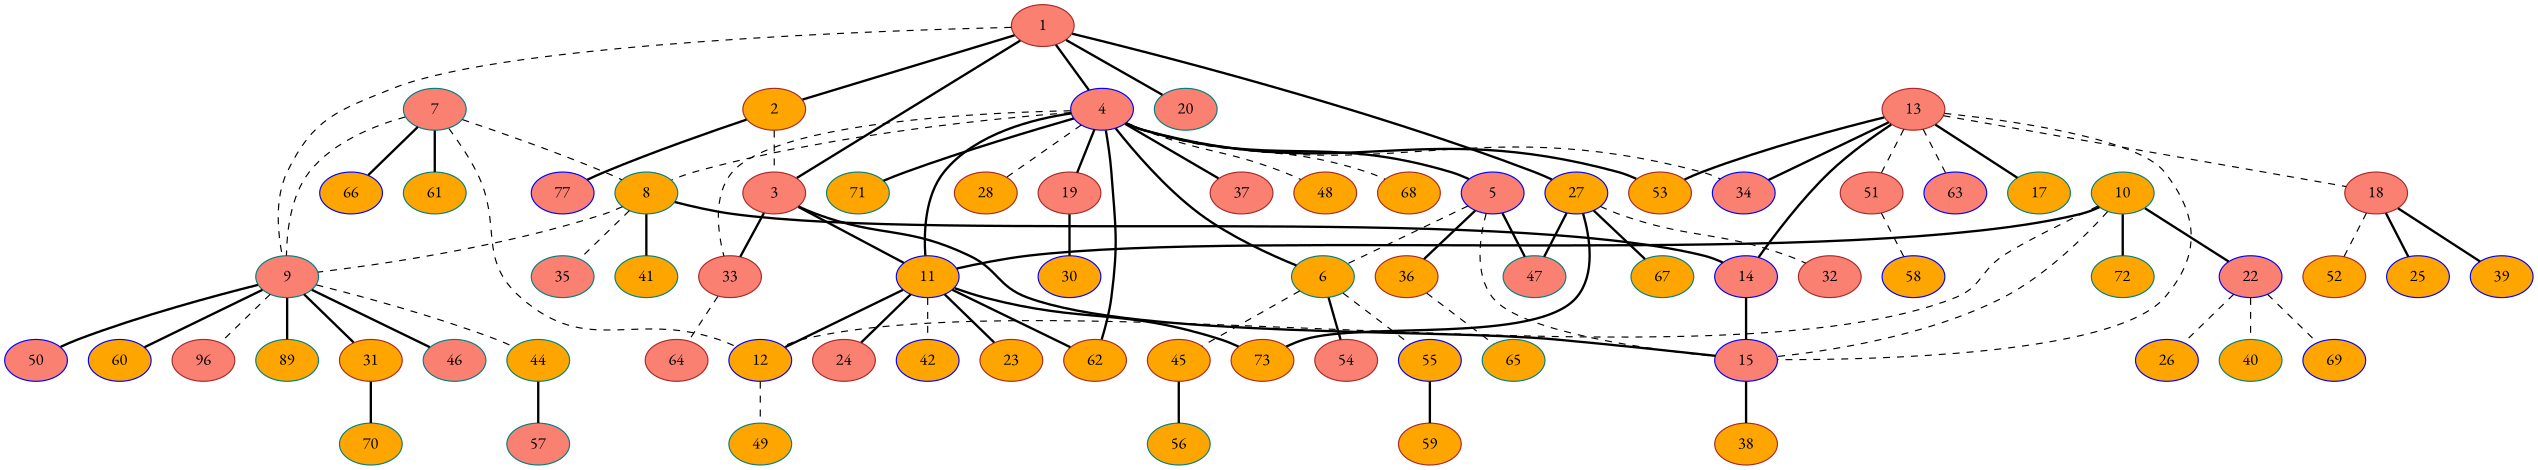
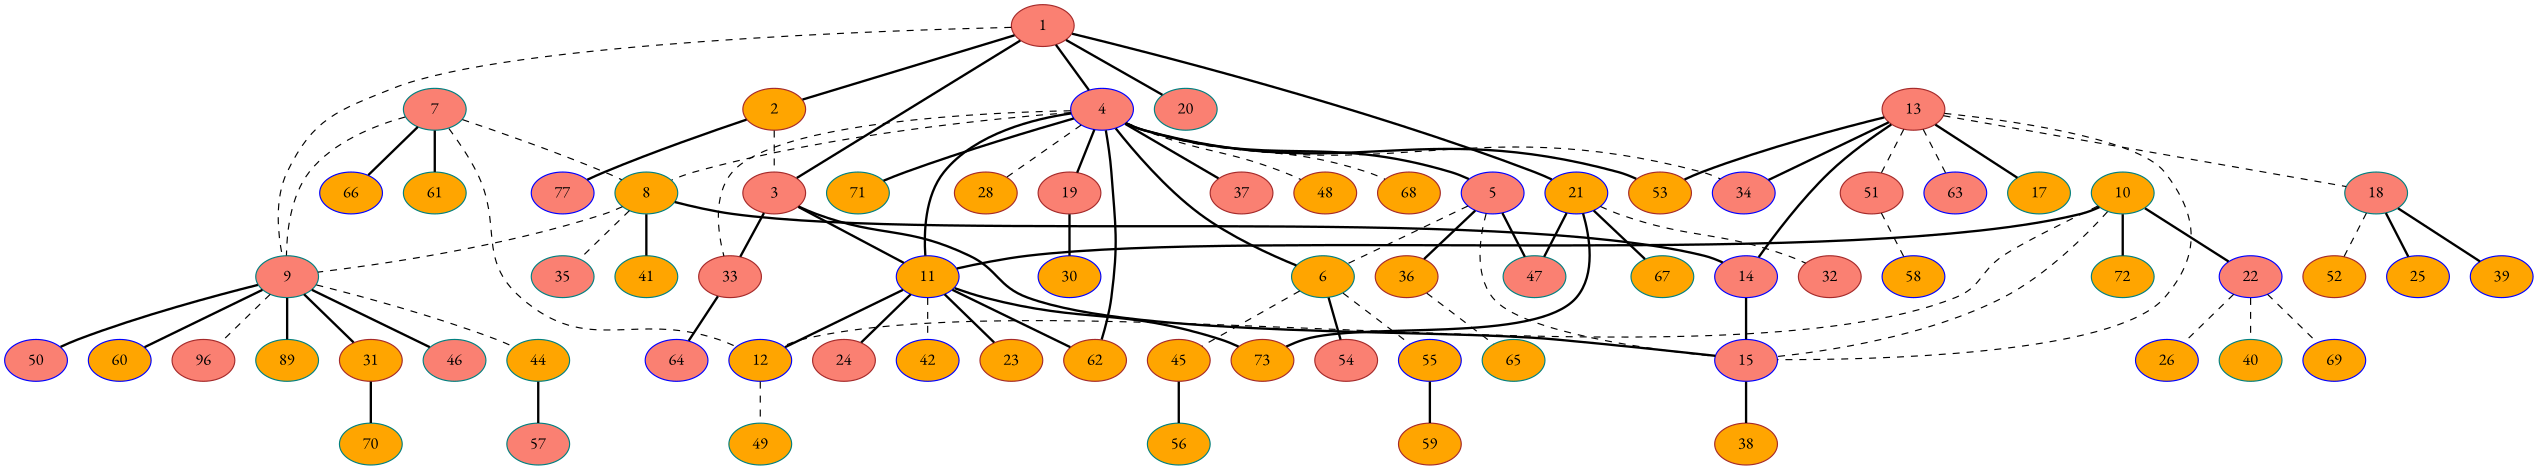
  graph {
    fontname="EB Garamond"
    node [color=brown fillcolor=orange fontname="EB Garamond" style=filled]
    edge [fontname="EB Garamond" style=bold]
    1 [fillcolor=salmon]
    2
    3 [fillcolor=salmon]
    4 [color=blue fillcolor=salmon]
    9 [color=teal fillcolor=salmon]
    20 [color=teal fillcolor=salmon]
-   21 [color=blue label=27]
+   21 [color=blue]
    n8 [color=blue fillcolor=salmon label=77]
    11 [color=blue]
    15 [color=blue fillcolor=salmon]
    33 [fillcolor=salmon]
    5 [color=blue fillcolor=salmon]
    6 [color=teal]
    8 [color=teal]
    19 [fillcolor=salmon]
    28
    34 [color=blue fillcolor=salmon]
    37 [fillcolor=salmon]
    48
    53
    62
    68
    71 [color=teal]
    n24 [fillcolor=salmon label=96]
    n25 [color=teal label=89]
    31
    44 [color=teal]
    46 [color=teal fillcolor=salmon]
    50 [color=blue fillcolor=salmon]
    60 [color=blue]
    47 [color=teal fillcolor=salmon]
    n32 [label=73]
    32 [fillcolor=salmon]
    67 [color=teal]
    12 [color=blue]
    23
    24 [fillcolor=salmon]
    42 [color=blue]
    38
-   64 [fillcolor=salmon]
+   64 [color=blue fillcolor=salmon]
    36
    45
    54 [fillcolor=salmon]
    55 [color=blue]
    14 [color=blue fillcolor=salmon]
    35 [color=teal fillcolor=salmon]
    41 [color=teal]
    30 [color=blue]
    65 [color=teal]
    56 [color=teal]
    59
    7 [color=teal fillcolor=salmon]
    61 [color=teal]
    66 [color=blue]
    49 [color=teal]
    70 [color=teal]
    57 [color=teal fillcolor=salmon]
    10 [color=teal]
    22 [color=blue fillcolor=salmon]
    72 [color=teal]
    26 [color=blue]
    40 [color=teal]
    69 [color=blue]
    13 [fillcolor=salmon]
    17 [color=teal]
-   18 [fillcolor=salmon]
+   18 [color=teal fillcolor=salmon]
    51 [fillcolor=salmon]
    63 [color=blue fillcolor=salmon]
    25 [color=blue]
    39 [color=blue]
    52
    58 [color=blue]
    1 -- 2
    1 -- 3
    1 -- 4
    1 -- 9 [style=dashed]
    1 -- 20
    1 -- 21
    2 -- 3 [style=dashed]
    2 -- n8
    3 -- 11
    3 -- 15
    3 -- 33
    4 -- 11
    4 -- 33 [style=dashed]
    4 -- 5
    4 -- 6
    4 -- 8 [style=dashed]
    4 -- 19
    4 -- 28 [style=dashed]
    4 -- 34 [style=dashed]
    4 -- 37
    4 -- 48 [style=dashed]
    4 -- 53
    4 -- 62
    4 -- 68 [style=dashed]
    4 -- 71
    9 -- n24 [style=dashed]
    9 -- n25
    9 -- 31
    9 -- 44 [style=dashed]
    9 -- 46
    9 -- 50
    9 -- 60
    21 -- 47
    21 -- n32
    21 -- 32 [style=dashed]
    21 -- 67
    11 -- 62
    11 -- n32
    11 -- 12
    11 -- 23
    11 -- 24
    11 -- 42 [style=dashed]
    15 -- 38
-   33 -- 64 [style=dashed]
+   33 -- 64
    5 -- 15 [style=dashed]
    5 -- 6 [style=dashed]
    5 -- 47
    5 -- 36
    6 -- 45 [style=dashed]
    6 -- 54
    6 -- 55 [style=dashed]
    8 -- 9 [style=dashed]
    8 -- 14
    8 -- 35 [style=dashed]
    8 -- 41
    19 -- 30
    31 -- 70
    44 -- 57
    12 -- 49 [style=dashed]
    36 -- 65 [style=dashed]
    45 -- 56
    55 -- 59
    14 -- 15
    7 -- 9 [style=dashed]
    7 -- 8 [style=dashed]
    7 -- 12 [style=dashed]
    7 -- 61
    7 -- 66
    10 -- 11
    10 -- 15 [style=dashed]
    10 -- 12 [style=dashed]
    10 -- 22
    10 -- 72
    22 -- 26 [style=dashed]
    22 -- 40 [style=dashed]
    22 -- 69 [style=dashed]
    13 -- 15 [style=dashed]
    13 -- 34
    13 -- 53
    13 -- 14
    13 -- 17
    13 -- 18 [style=dashed]
    13 -- 51 [style=dashed]
    13 -- 63 [style=dashed]
    18 -- 25
    18 -- 39
    18 -- 52 [style=dashed]
    51 -- 58 [style=dashed]
  }
